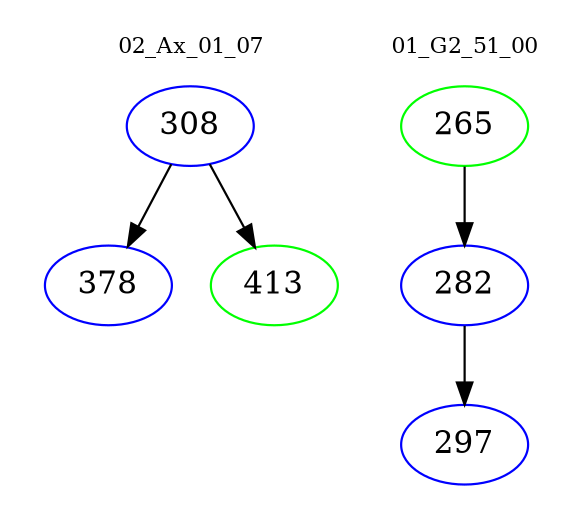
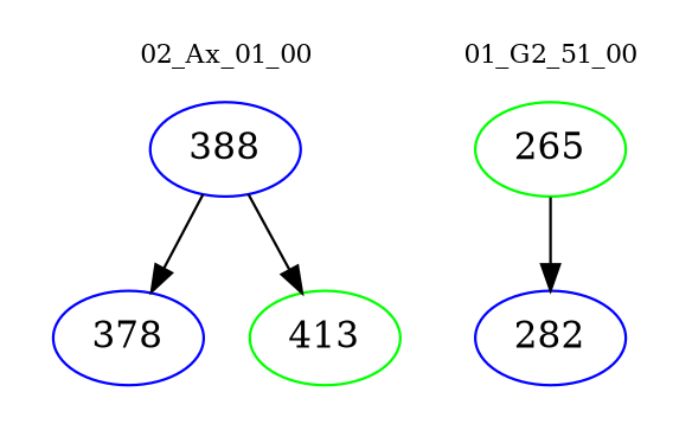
  digraph {
    node [color=blue]
    edge [color=black]
-   n1 [label=308]
+   n1 [label=388]
    n2 [label=378]
    n3 [color=green label=413]
    n4 [label=282]
    n5 [color=green label=265]
-   n6 [label=297]
    subgraph cluster_1 {
      color=white
      fontsize=10
-     label="02_Ax_01_07"
+     label="02_Ax_01_00"
      n1
      n2
      n3
    }
    subgraph cluster_2 {
      color=white
      fontsize=10
      label="01_G2_51_00"
      n4
      n5
-     n6
    }
    n1 -> n2
    n1 -> n3
-   n4 -> n6
    n5 -> n4
  }
